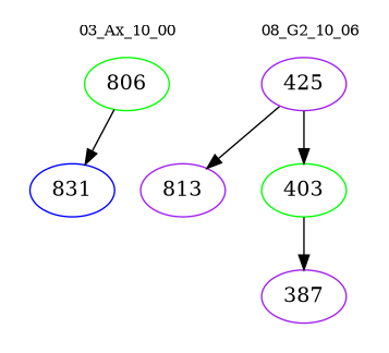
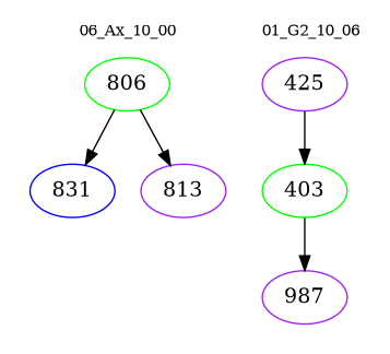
  digraph {
    node [color=purple]
    edge [color=black]
    n1 [color=green label=806]
    n2 [color=blue label=831]
    n3 [label=813]
    n4 [color=green label=403]
    n5 [label=425]
-   n6 [label=387]
+   n6 [label=987]
    subgraph cluster_1 {
      color=white
      fontsize=10
-     label="03_Ax_10_00"
+     label="06_Ax_10_00"
      n1
      n2
      n3
    }
    subgraph cluster_2 {
      color=white
      fontsize=10
-     label="08_G2_10_06"
+     label="01_G2_10_06"
      n4
      n5
      n6
    }
    n1 -> n2
-   n5 -> n3
+   n1 -> n3
    n4 -> n6
    n5 -> n4
  }
